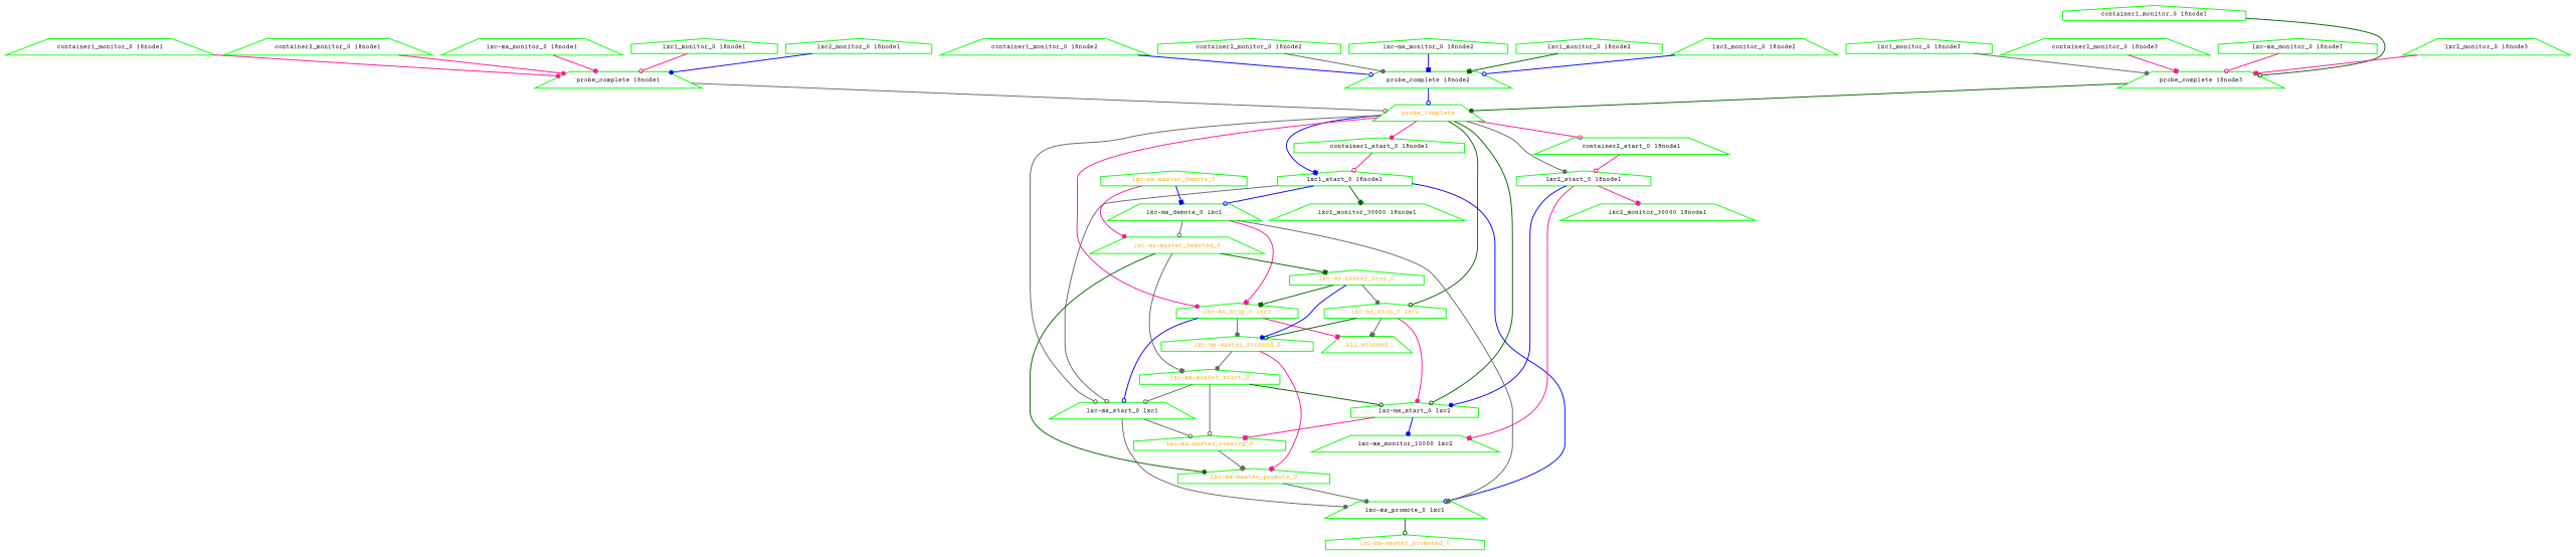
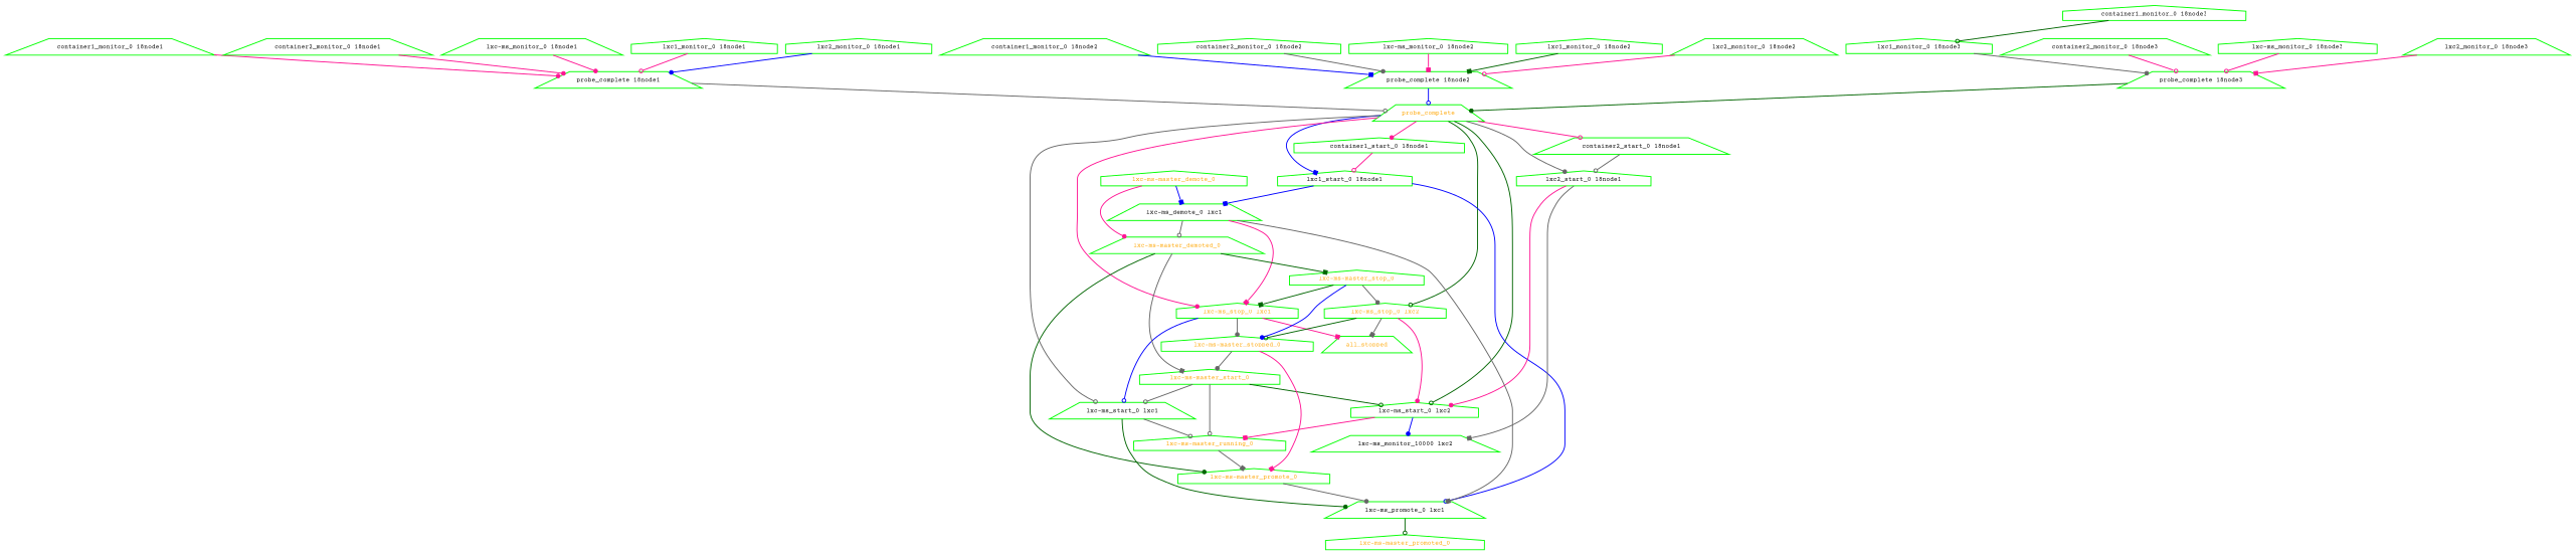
  digraph {
    fontname="Courier Prime"
    node [color=green fontcolor=black fontname="Courier Prime" shape=house style=bold]
    edge [arrowhead=odot color=deeppink fontname="Courier Prime" style=bold]
    all_stopped [fontcolor=orange shape=trapezium]
    "container1_monitor_0 18node1" [shape=trapezium]
    "probe_complete 18node1" [shape=trapezium]
    probe_complete [fontcolor=orange shape=trapezium]
    "container1_start_0 18node1"
    "lxc1_start_0 18node1"
    "lxc-ms_start_0 lxc1" [shape=trapezium]
    "container2_start_0 18node1" [shape=trapezium]
    "lxc2_start_0 18node1"
    "lxc-ms_start_0 lxc2"
    "lxc-ms_stop_0 lxc1" [fontcolor=orange]
    "lxc-ms_stop_0 lxc2" [fontcolor=orange]
    "container1_monitor_0 18node2" [shape=trapezium]
    "probe_complete 18node2" [shape=trapezium]
    "probe_complete 18node3" [shape=trapezium]
    "container1_monitor_0 18node3"
    "lxc-ms_demote_0 lxc1" [shape=trapezium]
    "lxc-ms_promote_0 lxc1" [shape=trapezium]
-   "lxc1_monitor_30000 18node1" [shape=trapezium]
    "lxc-ms-master_demoted_0" [fontcolor=orange shape=trapezium]
    "lxc-ms-master_promoted_0" [fontcolor=orange]
    "lxc-ms-master_running_0" [fontcolor=orange]
    "container2_monitor_0 18node1" [shape=trapezium]
    "container2_monitor_0 18node2"
    "container2_monitor_0 18node3" [shape=trapezium]
    "lxc-ms_monitor_10000 lxc2" [shape=trapezium]
-   "lxc2_monitor_30000 18node1" [shape=trapezium]
    "lxc-ms-master_demote_0" [fontcolor=orange]
    "lxc-ms-master_promote_0" [fontcolor=orange]
    "lxc-ms-master_start_0" [fontcolor=orange]
    "lxc-ms-master_stop_0" [fontcolor=orange]
    "lxc-ms-master_stopped_0" [fontcolor=orange]
    "lxc-ms_monitor_0 18node1" [shape=trapezium]
    "lxc-ms_monitor_0 18node2"
    "lxc-ms_monitor_0 18node3"
    "lxc1_monitor_0 18node1"
    "lxc1_monitor_0 18node2"
    "lxc1_monitor_0 18node3"
    "lxc2_monitor_0 18node1"
    "lxc2_monitor_0 18node2" [shape=trapezium]
    "lxc2_monitor_0 18node3" [shape=trapezium]
    "container1_monitor_0 18node1" -> "probe_complete 18node1" [arrowhead=dot]
    "probe_complete 18node1" -> probe_complete [color=gray40]
    probe_complete -> "container1_start_0 18node1" [arrowhead=dot]
    probe_complete -> "lxc1_start_0 18node1" [arrowhead=box color=blue]
    probe_complete -> "lxc-ms_start_0 lxc1" [color=gray40]
    probe_complete -> "container2_start_0 18node1"
    probe_complete -> "lxc2_start_0 18node1" [arrowhead=dot color=gray40]
    probe_complete -> "lxc-ms_start_0 lxc2" [color=darkgreen]
    probe_complete -> "lxc-ms_stop_0 lxc1" [arrowhead=dot]
    probe_complete -> "lxc-ms_stop_0 lxc2" [color=darkgreen]
    "container1_start_0 18node1" -> "lxc1_start_0 18node1"
-   "lxc1_start_0 18node1" -> "lxc-ms_start_0 lxc1" [color=gray40]
-   "lxc1_start_0 18node1" -> "lxc-ms_demote_0 lxc1" [color=blue]
+   "lxc1_start_0 18node1" -> "lxc-ms_demote_0 lxc1" [arrowhead=box color=blue]
    "lxc1_start_0 18node1" -> "lxc-ms_promote_0 lxc1" [color=blue]
-   "lxc1_start_0 18node1" -> "lxc1_monitor_30000 18node1" [arrowhead=box color=darkgreen]
-   "lxc-ms_start_0 lxc1" -> "lxc-ms_promote_0 lxc1" [arrowhead=dot color=gray40]
+   "lxc-ms_start_0 lxc1" -> "lxc-ms_promote_0 lxc1" [arrowhead=dot color=darkgreen]
    "lxc-ms_start_0 lxc1" -> "lxc-ms-master_running_0" [color=gray40]
-   "container2_start_0 18node1" -> "lxc2_start_0 18node1"
-   "lxc2_start_0 18node1" -> "lxc-ms_start_0 lxc2" [arrowhead=dot color=blue]
-   "lxc2_start_0 18node1" -> "lxc-ms_monitor_10000 lxc2" [arrowhead=box]
-   "lxc2_start_0 18node1" -> "lxc2_monitor_30000 18node1" [arrowhead=box]
+   "container2_start_0 18node1" -> "lxc2_start_0 18node1" [color=gray40]
+   "lxc2_start_0 18node1" -> "lxc-ms_start_0 lxc2" [arrowhead=dot]
+   "lxc2_start_0 18node1" -> "lxc-ms_monitor_10000 lxc2" [arrowhead=box color=gray40]
    "lxc-ms_start_0 lxc2" -> "lxc-ms-master_running_0" [arrowhead=box]
    "lxc-ms_start_0 lxc2" -> "lxc-ms_monitor_10000 lxc2" [arrowhead=dot color=blue]
    "lxc-ms_stop_0 lxc1" -> all_stopped [arrowhead=box]
    "lxc-ms_stop_0 lxc1" -> "lxc-ms_start_0 lxc1" [color=blue]
    "lxc-ms_stop_0 lxc1" -> "lxc-ms-master_stopped_0" [arrowhead=dot color=gray40]
    "lxc-ms_stop_0 lxc2" -> all_stopped [arrowhead=box color=gray40]
    "lxc-ms_stop_0 lxc2" -> "lxc-ms_start_0 lxc2" [arrowhead=dot]
    "lxc-ms_stop_0 lxc2" -> "lxc-ms-master_stopped_0" [color=darkgreen]
-   "container1_monitor_0 18node2" -> "probe_complete 18node2" [color=blue]
+   "container1_monitor_0 18node2" -> "probe_complete 18node2" [arrowhead=box color=blue]
    "probe_complete 18node2" -> probe_complete [color=blue]
    "probe_complete 18node3" -> probe_complete [arrowhead=dot color=darkgreen]
-   "container1_monitor_0 18node3" -> "probe_complete 18node3" [color=darkgreen]
+   "container1_monitor_0 18node3" -> "lxc1_monitor_0 18node3" [color=darkgreen]
    "lxc-ms_demote_0 lxc1" -> "lxc-ms_stop_0 lxc1" [arrowhead=box]
    "lxc-ms_demote_0 lxc1" -> "lxc-ms_promote_0 lxc1" [arrowhead=box color=gray40]
    "lxc-ms_demote_0 lxc1" -> "lxc-ms-master_demoted_0" [color=gray40]
    "lxc-ms_promote_0 lxc1" -> "lxc-ms-master_promoted_0" [color=darkgreen]
    "lxc-ms-master_demoted_0" -> "lxc-ms-master_promote_0" [arrowhead=dot color=darkgreen]
    "lxc-ms-master_demoted_0" -> "lxc-ms-master_start_0" [arrowhead=box color=gray40]
    "lxc-ms-master_demoted_0" -> "lxc-ms-master_stop_0" [arrowhead=box color=darkgreen]
    "lxc-ms-master_running_0" -> "lxc-ms-master_promote_0" [arrowhead=box color=gray40]
    "container2_monitor_0 18node1" -> "probe_complete 18node1" [arrowhead=dot]
    "container2_monitor_0 18node2" -> "probe_complete 18node2" [arrowhead=dot color=gray40]
-   "container2_monitor_0 18node3" -> "probe_complete 18node3" [arrowhead=box]
+   "container2_monitor_0 18node3" -> "probe_complete 18node3"
    "lxc-ms-master_demote_0" -> "lxc-ms_demote_0 lxc1" [arrowhead=box color=blue]
    "lxc-ms-master_demote_0" -> "lxc-ms-master_demoted_0" [arrowhead=dot]
    "lxc-ms-master_promote_0" -> "lxc-ms_promote_0 lxc1" [arrowhead=dot color=gray40]
    "lxc-ms-master_start_0" -> "lxc-ms_start_0 lxc1" [color=gray40]
    "lxc-ms-master_start_0" -> "lxc-ms_start_0 lxc2" [color=darkgreen]
    "lxc-ms-master_start_0" -> "lxc-ms-master_running_0" [color=gray40]
    "lxc-ms-master_stop_0" -> "lxc-ms_stop_0 lxc1" [arrowhead=box color=darkgreen]
    "lxc-ms-master_stop_0" -> "lxc-ms_stop_0 lxc2" [arrowhead=dot color=gray40]
    "lxc-ms-master_stop_0" -> "lxc-ms-master_stopped_0" [arrowhead=dot color=blue]
    "lxc-ms-master_stopped_0" -> "lxc-ms-master_promote_0" [arrowhead=box]
    "lxc-ms-master_stopped_0" -> "lxc-ms-master_start_0" [arrowhead=dot color=gray40]
    "lxc-ms_monitor_0 18node1" -> "probe_complete 18node1" [arrowhead=dot]
-   "lxc-ms_monitor_0 18node2" -> "probe_complete 18node2" [arrowhead=box color=blue]
+   "lxc-ms_monitor_0 18node2" -> "probe_complete 18node2" [arrowhead=box]
    "lxc-ms_monitor_0 18node3" -> "probe_complete 18node3"
    "lxc1_monitor_0 18node1" -> "probe_complete 18node1"
    "lxc1_monitor_0 18node2" -> "probe_complete 18node2" [arrowhead=box color=darkgreen]
    "lxc1_monitor_0 18node3" -> "probe_complete 18node3" [arrowhead=dot color=gray40]
    "lxc2_monitor_0 18node1" -> "probe_complete 18node1" [arrowhead=dot color=blue]
-   "lxc2_monitor_0 18node2" -> "probe_complete 18node2" [color=blue]
+   "lxc2_monitor_0 18node2" -> "probe_complete 18node2"
    "lxc2_monitor_0 18node3" -> "probe_complete 18node3" [arrowhead=box]
  }
